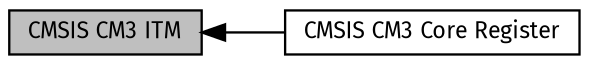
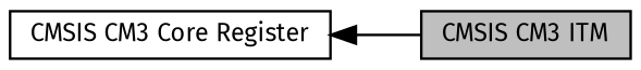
  digraph {
    rankdir=LR
    fontname="Fira Sans"
    node [color=black fontname="Fira Sans" fontsize=10 shape=record style=filled]
    n1 [fillcolor=grey75 fontcolor=black height=0.2 label="CMSIS CM3 ITM" width=0.4]
    n2 [fillcolor=white height=0.2 label="CMSIS CM3 Core Register" width=0.4]
-   n1 -> n2 [dir=back fontname="Fira Sans" fontsize=10 labelfontname=Helvetica labelfontsize=10 shape=plaintext style=solid]
+   n2 -> n1 [dir=back fontname="Fira Sans" fontsize=10 labelfontname=Helvetica labelfontsize=10 shape=plaintext style=solid]
  }
